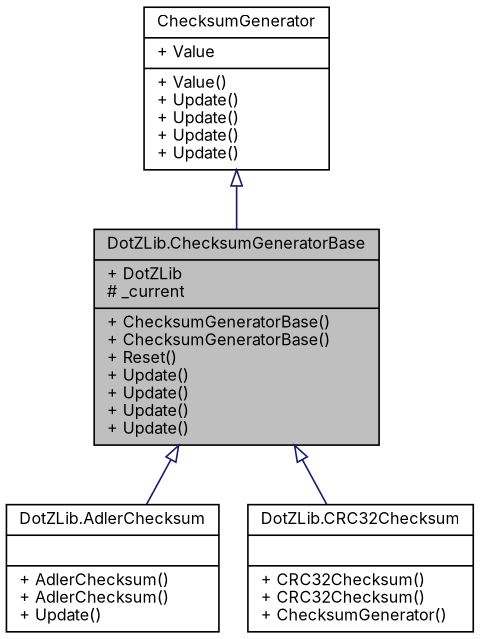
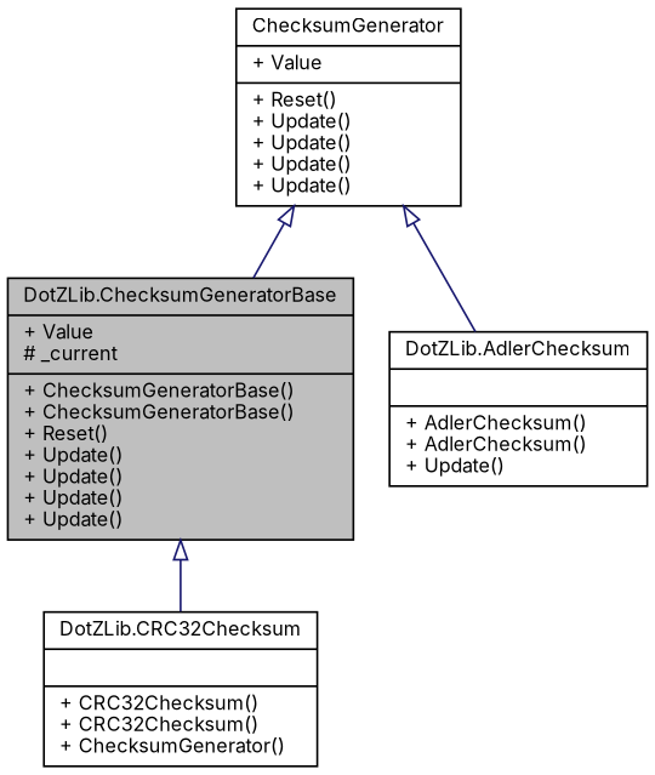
  digraph {
    fontname=Inter
    node [color=black fillcolor=white fontname=Inter fontsize=10 shape=record style=filled]
    edge [arrowtail=onormal color=midnightblue dir=back fontname=Inter fontsize=10 labelfontname=Helvetica labelfontsize=10 style=solid]
-   n1 [fillcolor=grey75 fontcolor=black height=0.2 label="{DotZLib.ChecksumGeneratorBase\n|+ DotZLib\l# _current\l|+ ChecksumGeneratorBase()\l+ ChecksumGeneratorBase()\l+ Reset()\l+ Update()\l+ Update()\l+ Update()\l+ Update()\l}" width=0.4]
+   n1 [fillcolor=grey75 fontcolor=black height=0.2 label="{DotZLib.ChecksumGeneratorBase\n|+ Value\l# _current\l|+ ChecksumGeneratorBase()\l+ ChecksumGeneratorBase()\l+ Reset()\l+ Update()\l+ Update()\l+ Update()\l+ Update()\l}" width=0.4]
    n2 [height=0.2 label="{DotZLib.AdlerChecksum\n||+ AdlerChecksum()\l+ AdlerChecksum()\l+ Update()\l}" width=0.4]
    n3 [height=0.2 label="{DotZLib.CRC32Checksum\n||+ CRC32Checksum()\l+ CRC32Checksum()\l+ ChecksumGenerator()\l}" width=0.4]
-   n4 [height=0.2 label="{ChecksumGenerator\n|+ Value\l|+ Value()\l+ Update()\l+ Update()\l+ Update()\l+ Update()\l}" width=0.4]
-   n1 -> n2
+   n4 [height=0.2 label="{ChecksumGenerator\n|+ Value\l|+ Reset()\l+ Update()\l+ Update()\l+ Update()\l+ Update()\l}" width=0.4]
+   n4 -> n2
    n1 -> n3
    n4 -> n1
  }
